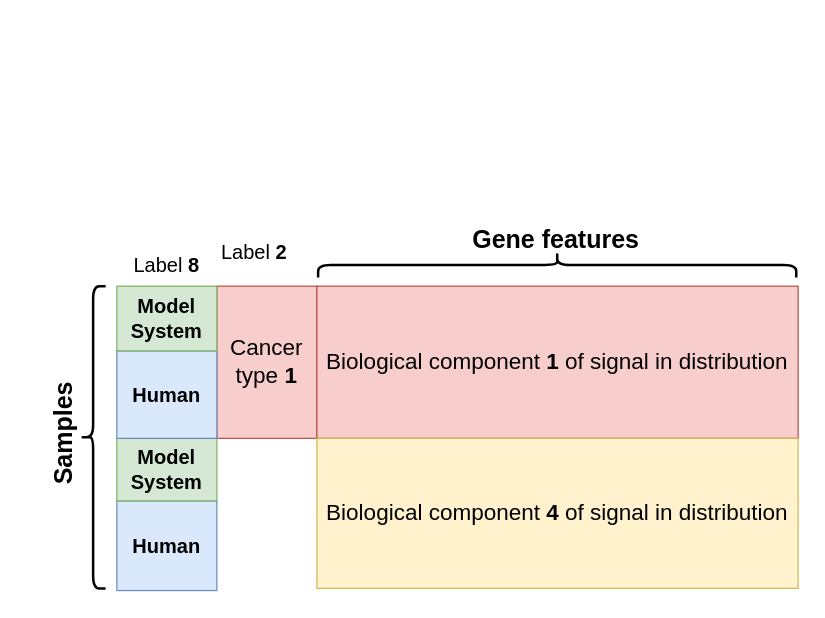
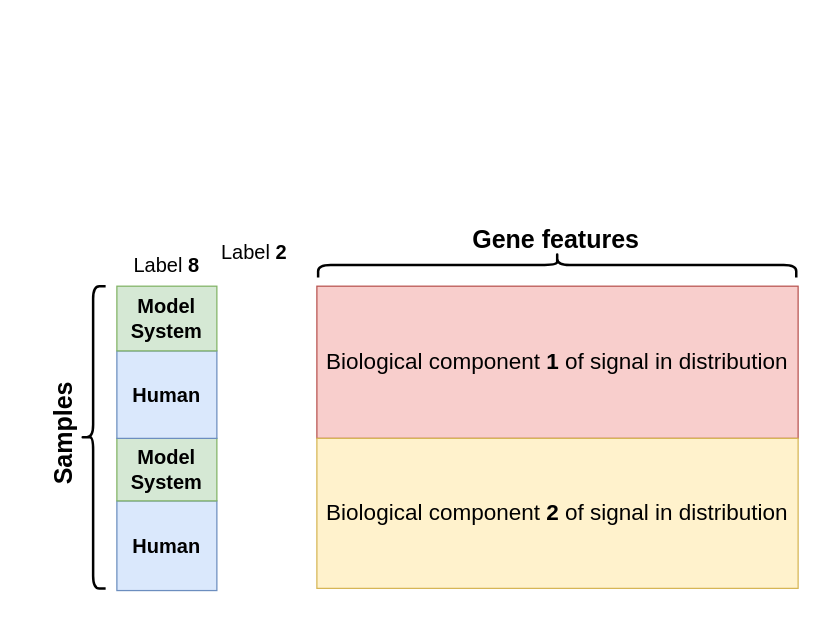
  <mxCell id="0" />
  <mxCell id="1" parent="0" />
  <mxCell id="2" value="&lt;b&gt;&lt;font style=&quot;font-size: 16px;&quot;&gt;Human&lt;/font&gt;&lt;/b&gt;" style="rounded=0;whiteSpace=wrap;html=1;fillColor=#dae8fc;strokeColor=#6c8ebf;" parent="1" vertex="1"><mxGeometry x="93" y="400" width="80" height="71.75" as="geometry" /></mxCell>
- <mxCell id="3" value="&lt;font style=&quot;font-size: 18px;&quot;&gt;Cancer type &lt;b&gt;1&lt;/b&gt;&lt;/font&gt;" style="rounded=0;whiteSpace=wrap;html=1;fillColor=#f8cecc;strokeColor=#b85450;" parent="1" vertex="1"><mxGeometry x="173" y="228.25" width="80" height="121.75" as="geometry" /></mxCell>
  <mxCell id="4" value="&lt;font style=&quot;font-size: 18px;&quot;&gt;Biological component &lt;b&gt;1&lt;/b&gt; of signal in distribution&lt;/font&gt;" style="rounded=0;whiteSpace=wrap;html=1;fillColor=#f8cecc;strokeColor=#b85450;" parent="1" vertex="1"><mxGeometry x="253" y="228.25" width="385" height="121.75" as="geometry" /></mxCell>
  <mxCell id="5" value="" style="shape=curlyBracket;whiteSpace=wrap;html=1;rounded=1;labelPosition=left;verticalLabelPosition=middle;align=right;verticalAlign=middle;rotation=0;strokeWidth=2;" parent="1" vertex="1"><mxGeometry x="64" y="228.25" width="20" height="241.75" as="geometry" /></mxCell>
  <mxCell id="6" value="&lt;b&gt;&lt;font style=&quot;font-size: 20px;&quot;&gt;Gene features&lt;/font&gt;&lt;/b&gt;" style="text;html=1;strokeColor=none;fillColor=none;align=center;verticalAlign=middle;whiteSpace=wrap;rounded=0;" parent="1" vertex="1"><mxGeometry x="363" y="175" width="162.5" height="30" as="geometry" /></mxCell>
  <mxCell id="7" value="" style="shape=curlyBracket;whiteSpace=wrap;html=1;rounded=1;labelPosition=left;verticalLabelPosition=middle;align=right;verticalAlign=middle;rotation=90;strokeWidth=2;" parent="1" vertex="1"><mxGeometry x="435.25" y="20" width="20" height="382.5" as="geometry" /></mxCell>
  <mxCell id="8" value="&lt;span style=&quot;font-size: 20px;&quot;&gt;&lt;b&gt;Samples&lt;/b&gt;&lt;/span&gt;" style="text;html=1;strokeColor=none;fillColor=none;align=center;verticalAlign=middle;whiteSpace=wrap;rounded=0;rotation=-90;" parent="1" vertex="1"><mxGeometry x="20" y="331.12" width="60" height="30" as="geometry" /></mxCell>
  <mxCell id="9" style="edgeStyle=orthogonalEdgeStyle;rounded=0;orthogonalLoop=1;jettySize=auto;html=1;exitX=0.5;exitY=1;exitDx=0;exitDy=0;" parent="1" source="4" target="4" edge="1"><mxGeometry relative="1" as="geometry" /></mxCell>
- <mxCell id="10" value="&lt;font style=&quot;font-size: 18px;&quot;&gt;Biological component &lt;b&gt;4&lt;/b&gt;&amp;nbsp;of signal in distribution&lt;/font&gt;" style="rounded=0;whiteSpace=wrap;html=1;fillColor=#fff2cc;strokeColor=#d6b656;" parent="1" vertex="1"><mxGeometry x="253" y="350" width="385" height="120" as="geometry" /></mxCell>
+ <mxCell id="10" value="&lt;font style=&quot;font-size: 18px;&quot;&gt;Biological component &lt;b&gt;2&lt;/b&gt;&amp;nbsp;of signal in distribution&lt;/font&gt;" style="rounded=0;whiteSpace=wrap;html=1;fillColor=#fff2cc;strokeColor=#d6b656;" parent="1" vertex="1"><mxGeometry x="253" y="350" width="385" height="120" as="geometry" /></mxCell>
  <mxCell id="11" value="&lt;span style=&quot;border-color: var(--border-color);&quot;&gt;&lt;font style=&quot;font-size: 16px;&quot;&gt;Label&lt;b&gt; 8&lt;/b&gt;&lt;/font&gt;&lt;/span&gt;" style="text;html=1;strokeColor=none;fillColor=none;align=center;verticalAlign=middle;whiteSpace=wrap;rounded=0;" parent="1" vertex="1"><mxGeometry x="103" y="196.25" width="60" height="30" as="geometry" /></mxCell>
  <mxCell id="12" value="&lt;span style=&quot;border-color: var(--border-color);&quot;&gt;&lt;font style=&quot;font-size: 16px;&quot;&gt;Label&lt;b&gt; 2&lt;/b&gt;&lt;/font&gt;&lt;/span&gt;" style="text;html=1;strokeColor=none;fillColor=none;align=center;verticalAlign=middle;whiteSpace=wrap;rounded=0;" parent="1" vertex="1"><mxGeometry x="173" y="186.25" width="60" height="30" as="geometry" /></mxCell>
  <mxCell id="13" value="&lt;b&gt;&lt;font style=&quot;font-size: 16px;&quot;&gt;Model System&lt;/font&gt;&lt;/b&gt;" style="rounded=0;whiteSpace=wrap;html=1;fillColor=#d5e8d4;strokeColor=#82b366;" parent="1" vertex="1"><mxGeometry x="93" y="350" width="80" height="50" as="geometry" /></mxCell>
  <mxCell id="14" value="&lt;b&gt;&lt;font style=&quot;font-size: 16px;&quot;&gt;Human&lt;/font&gt;&lt;/b&gt;" style="rounded=0;whiteSpace=wrap;html=1;fillColor=#dae8fc;strokeColor=#6c8ebf;" parent="1" vertex="1"><mxGeometry x="93" y="280" width="80" height="70" as="geometry" /></mxCell>
  <mxCell id="15" value="&lt;b&gt;&lt;font style=&quot;font-size: 16px;&quot;&gt;Model System&lt;/font&gt;&lt;/b&gt;" style="rounded=0;whiteSpace=wrap;html=1;fillColor=#d5e8d4;strokeColor=#82b366;" parent="1" vertex="1"><mxGeometry x="93" y="228.25" width="80" height="51.75" as="geometry" /></mxCell>
